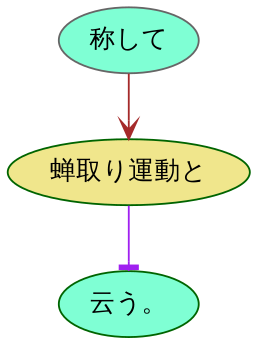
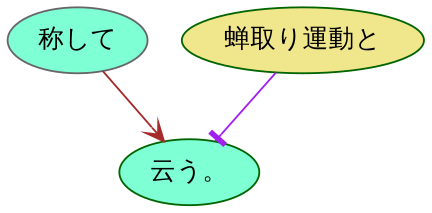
  digraph {
    node [color=darkgreen fillcolor=aquamarine style=filled]
    n1 [color=gray40 label="称して"]
    n2 [label="云う。"]
    n3 [fillcolor=khaki label="蝉取り運動と"]
-   n1 -> n3 [arrowhead=vee color=brown]
+   n1 -> n2 [arrowhead=vee color=brown]
    n3 -> n2 [arrowhead=tee color=purple]
  }
